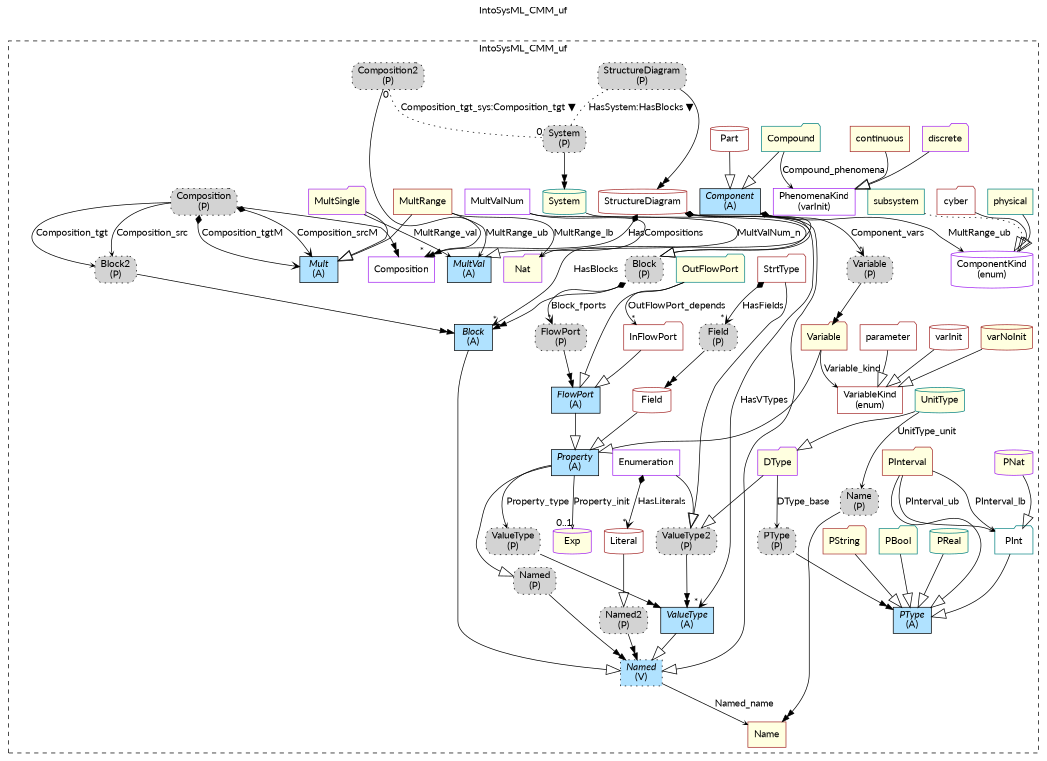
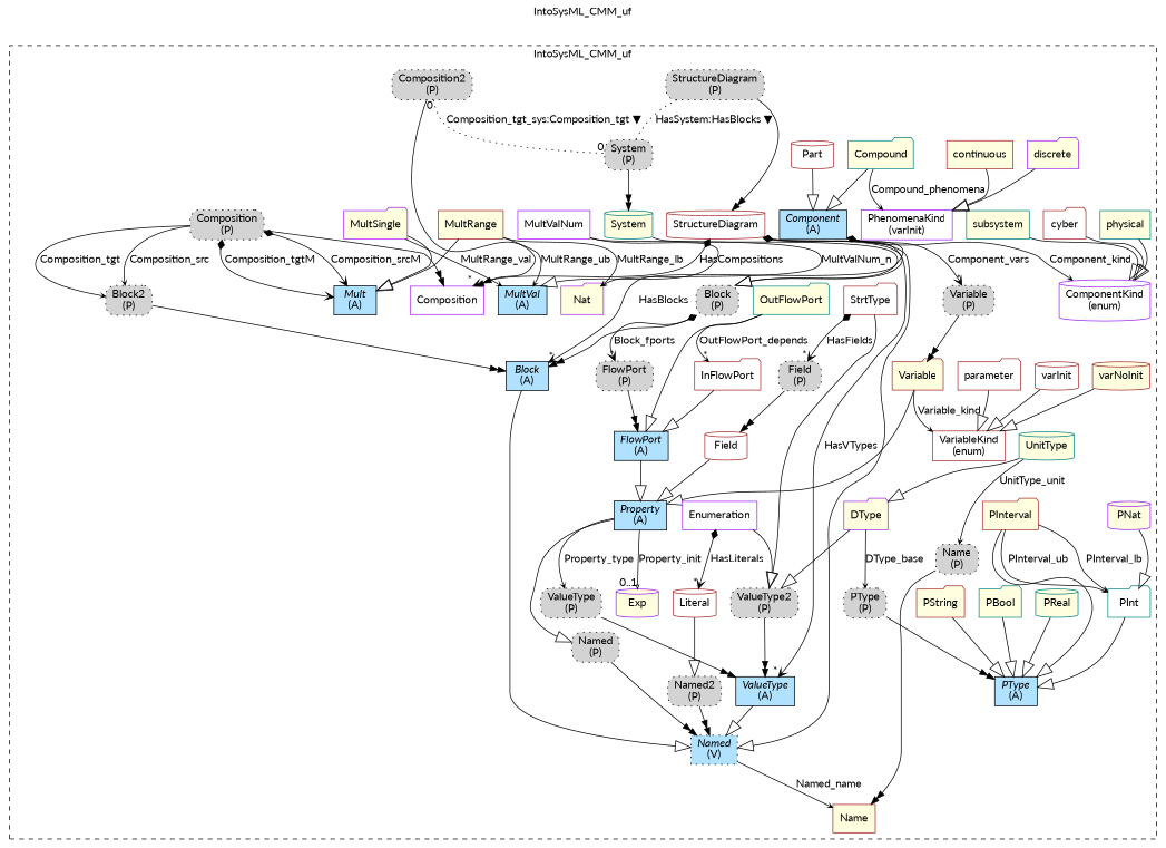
  digraph {
    fontname=Lato
    label=IntoSysML_CMM_uf
    labelfontsize=12
    labelloc=tl
    node [fillcolor=lightyellow fontname=Lato shape=box style=filled]
    edge [arrowhead=onormal fontname=Lato arrowsize=2.0]
    n1 [color=purple fillcolor=white label=Composition]
    n2 [color=brown label=Name]
    n3 [color=brown fillcolor=white label=StructureDiagram shape=cylinder]
    n4 [fillcolor=lightskyblue1 label=<{<I>Block</I><br/>(A)}> shape=record]
    n5 [fillcolor=lightskyblue1 label=<{<I>ValueType</I><br/>(A)}> shape=record]
    n6 [fillcolor=lightskyblue1 label=<{<I>Named</I><br/>(V)}> shape=record style="filled,dotted"]
    n7 [color=purple label=PNat shape=cylinder]
    n8 [color=teal fillcolor=white label=PInt shape=folder]
    n9 [color=teal label=PReal shape=cylinder]
    n10 [fillcolor=lightskyblue1 label=<{<I>PType</I><br/>(A)}> shape=record]
    n11 [color=teal label=PBool shape=folder]
    n12 [color=brown label=PString shape=folder]
    n13 [color=brown label=PInterval shape=folder]
    n14 [color=brown fillcolor=white label=varInit shape=cylinder]
    n15 [color=brown fillcolor=white label="VariableKind\l(enum)"]
    n16 [color=brown fillcolor=white label=parameter shape=folder]
    n17 [color=brown label=varNoInit shape=cylinder]
    n18 [fillcolor=lightgray label=<ValueType<br/>(P)> style="rounded,filled,dotted"]
    n19 [color=purple label=Exp shape=cylinder]
    n20 [fillcolor=lightgray label=<Named<br/>(P)> style="rounded,filled,dotted"]
    n21 [color=brown fillcolor=white label=Field shape=cylinder]
    n22 [fillcolor=lightskyblue1 label=<{<I>Property</I><br/>(A)}> shape=record]
    n23 [color=brown label=Variable shape=folder]
    n24 [fillcolor=lightskyblue1 label=<{<I>FlowPort</I><br/>(A)}> shape=record]
    n25 [color=teal label=OutFlowPort shape=folder]
    n26 [color=brown fillcolor=white label=InFlowPort shape=folder]
    n27 [fillcolor=lightgray label=<PType<br/>(P)> style="rounded,filled,dotted"]
    n28 [color=purple label=DType shape=folder]
    n29 [fillcolor=lightgray label=<ValueType2<br/>(P)> style="rounded,filled,dotted"]
    n30 [color=teal label=UnitType shape=cylinder]
    n31 [fillcolor=lightgray label=<Name<br/>(P)> style="rounded,filled,dotted"]
    n32 [color=purple fillcolor=white label=Enumeration]
    n33 [color=brown fillcolor=white label=Literal shape=cylinder]
    n34 [fillcolor=lightgray label=<Named2<br/>(P)> style="rounded,filled,dotted"]
    n35 [color=brown fillcolor=white label=StrtType shape=folder]
    n36 [fillcolor=lightgray label=<Field<br/>(P)> style="rounded,filled,dotted"]
    n37 [color=teal label=System shape=cylinder]
    n38 [fillcolor=lightgray label=<Block<br/>(P)> style="rounded,filled,dotted"]
    n39 [fillcolor=lightgray label=<FlowPort<br/>(P)> style="rounded,filled,dotted"]
    n40 [fillcolor=lightgray label=<Variable<br/>(P)> style="rounded,filled,dotted"]
    n41 [color=brown fillcolor=white label=Part shape=cylinder]
    n42 [fillcolor=lightskyblue1 label=<{<I>Component</I><br/>(A)}> shape=record]
    n43 [color=brown fillcolor=white label=cyber shape=folder]
    n44 [color=purple fillcolor=white label="ComponentKind\l(enum)" shape=cylinder]
    n45 [color=teal label=subsystem]
    n46 [color=teal label=physical]
    n47 [color=purple label=discrete shape=folder]
    n48 [color=purple fillcolor=white label="PhenomenaKind\l(varInit)"]
    n49 [color=brown label=continuous]
    n50 [color=teal label=Compound shape=folder]
    n51 [fillcolor=lightgray label=<Block2<br/>(P)> style="rounded,filled,dotted"]
    n52 [fillcolor=lightgray label=<Composition<br/>(P)> style="rounded,filled,dotted"]
    n53 [fillcolor=lightskyblue1 label=<{<I>Mult</I><br/>(A)}> shape=record]
    n54 [fillcolor=lightskyblue1 label=<{<I>MultVal</I><br/>(A)}> shape=record]
    n55 [color=purple fillcolor=white label=MultValNum]
    n56 [color=purple label=Nat shape=folder]
    n57 [color=purple label=MultSingle shape=folder]
    n58 [color=brown label=MultRange]
    n59 [fillcolor=lightgray label=<StructureDiagram<br/>(P)> style="rounded,filled,dotted"]
    n60 [fillcolor=lightgray label=<System<br/>(P)> style="rounded,filled,dotted"]
    n61 [fillcolor=lightgray label=<Composition2<br/>(P)> style="rounded,filled,dotted"]
    subgraph cluster_1 {
      style=dashed
      n1
      n2
      n3
      n4
      n5
      n6
      n7
      n8
      n9
      n10
      n11
      n12
      n13
      n14
      n15
      n16
      n17
      n18
      n19
      n20
      n21
      n22
      n23
      n24
      n25
      n26
      n27
      n28
      n29
      n30
      n31
      n32
      n33
      n34
      n35
      n36
      n37
      n38
      n39
      n40
      n41
      n42
      n43
      n44
      n45
      n46
      n47
      n48
      n49
      n50
      n51
      n52
      n53
      n54
      n55
      n56
      n57
      n58
      n59
      n60
      n61
    }
    n3 -> n1 [arrowhead=vee arrowtail=diamond dir=both headlabel="*" label=HasCompositions arrowsize=""]
    n3 -> n4 [arrowhead=vee arrowtail=diamond dir=both headlabel="*" label=HasBlocks arrowsize=""]
    n3 -> n5 [arrowhead=vee arrowtail=diamond dir=both headlabel="*" label=HasVTypes arrowsize=""]
    n3 -> n6
    n4 -> n6
    n5 -> n6
    n6 -> n2 [arrowhead=vee arrowsize=.5 label=Named_name]
    n7 -> n8
    n8 -> n10
    n9 -> n10
    n11 -> n10
    n12 -> n10
    n13 -> n8 [arrowhead=vee arrowsize=.5 label=PInterval_lb]
    n13 -> n8 [arrowhead=vee arrowsize=.5 label=PInterval_ub]
    n13 -> n10
    n14 -> n15
    n16 -> n15
    n17 -> n15
    n18 -> n5 [arrowhead=normalnormal arrowsize=""]
    n20 -> n6 [arrowhead=normalnormal arrowsize=""]
    n21 -> n22
    n22 -> n18 [arrowhead=vee arrowsize=.5 label=Property_type]
    n22 -> n19 [arrowsize=.5 headlabel="0..1" label=Property_init]
    n22 -> n20
    n23 -> n15 [arrowhead=vee arrowsize=.5 label=Variable_kind]
    n23 -> n22
    n24 -> n22
    n25 -> n24
    n25 -> n26 [arrowhead=vee arrowsize=.5 headlabel="*" label=OutFlowPort_depends]
    n26 -> n24
    n27 -> n10 [arrowhead=normalnormal arrowsize=""]
    n28 -> n27 [arrowhead=vee arrowsize=.5 label=DType_base]
    n28 -> n29
    n29 -> n5 [arrowhead=normalnormal arrowsize=""]
    n30 -> n28
    n30 -> n31 [arrowhead=vee arrowsize=.5 label=UnitType_unit]
    n31 -> n2 [arrowhead=normalnormal arrowsize=""]
    n32 -> n29
    n32 -> n33 [arrowhead=vee arrowtail=diamond dir=both headlabel="*" label=HasLiterals arrowsize=""]
    n33 -> n34
    n34 -> n6 [arrowhead=normalnormal arrowsize=""]
    n35 -> n29
    n35 -> n36 [arrowhead=vee arrowtail=diamond dir=both headlabel="*" label=HasFields arrowsize=""]
    n36 -> n21 [arrowhead=normalnormal arrowsize=""]
    n37 -> n38
    n38 -> n4 [arrowhead=normalnormal arrowsize=""]
    n38 -> n39 [arrowhead=vee arrowtail=diamond dir=both headlabel="*" label=Block_fports arrowsize=""]
    n39 -> n24 [arrowhead=normalnormal arrowsize=""]
    n40 -> n23 [arrowhead=normalnormal arrowsize=""]
    n41 -> n42
    n42 -> n38
    n42 -> n40 [arrowhead=vee arrowtail=diamond dir=both headlabel="*" label=Component_vars arrowsize=""]
-   n42 -> n44 [arrowhead=vee arrowsize=.5 label=MultRange_ub]
+   n42 -> n44 [arrowhead=vee arrowsize=.5 label=Component_kind]
    n43 -> n44
-   n45 -> n44 [style=dotted]
+   n45 -> n44
    n46 -> n44
    n47 -> n48
    n49 -> n48
    n50 -> n42
    n50 -> n48 [arrowhead=vee arrowsize=.5 label=Compound_phenomena]
    n51 -> n4 [arrowhead=normalnormal arrowsize=""]
    n52 -> n1 [arrowhead=normalnormal arrowsize=""]
    n52 -> n51 [arrowhead=vee arrowsize=.5 label=Composition_src]
    n52 -> n51 [arrowhead=vee arrowsize=.5 label=Composition_tgt]
    n52 -> n53 [arrowhead=vee arrowtail=diamond dir=both label=Composition_srcM arrowsize=""]
    n52 -> n53 [arrowhead=vee arrowtail=diamond dir=both label=Composition_tgtM arrowsize=""]
    n55 -> n54
    n55 -> n56 [arrowhead=vee arrowsize=.5 label=MultValNum_n]
    n57 -> n53
    n57 -> n54 [arrowhead=vee arrowsize=.5 label=MultRange_val]
    n58 -> n53
    n58 -> n54 [arrowhead=vee arrowsize=.5 label=MultRange_ub]
    n58 -> n56 [arrowhead=vee arrowsize=.5 label=MultRange_lb]
    n59 -> n3 [arrowhead=normalnormal arrowsize=""]
    n59 -> n60 [dir=none label="HasSystem:HasBlocks ▼" style=dotted arrowhead="" arrowsize=""]
    n60 -> n37 [arrowhead=normalnormal arrowsize=""]
    n61 -> n1 [arrowhead=normalnormal arrowsize=""]
    n61 -> n60 [dir=none headlabel=0 label="Composition_tgt_sys:Composition_tgt ▼" style=dotted taillabel=0 arrowhead="" arrowsize=""]
  }
